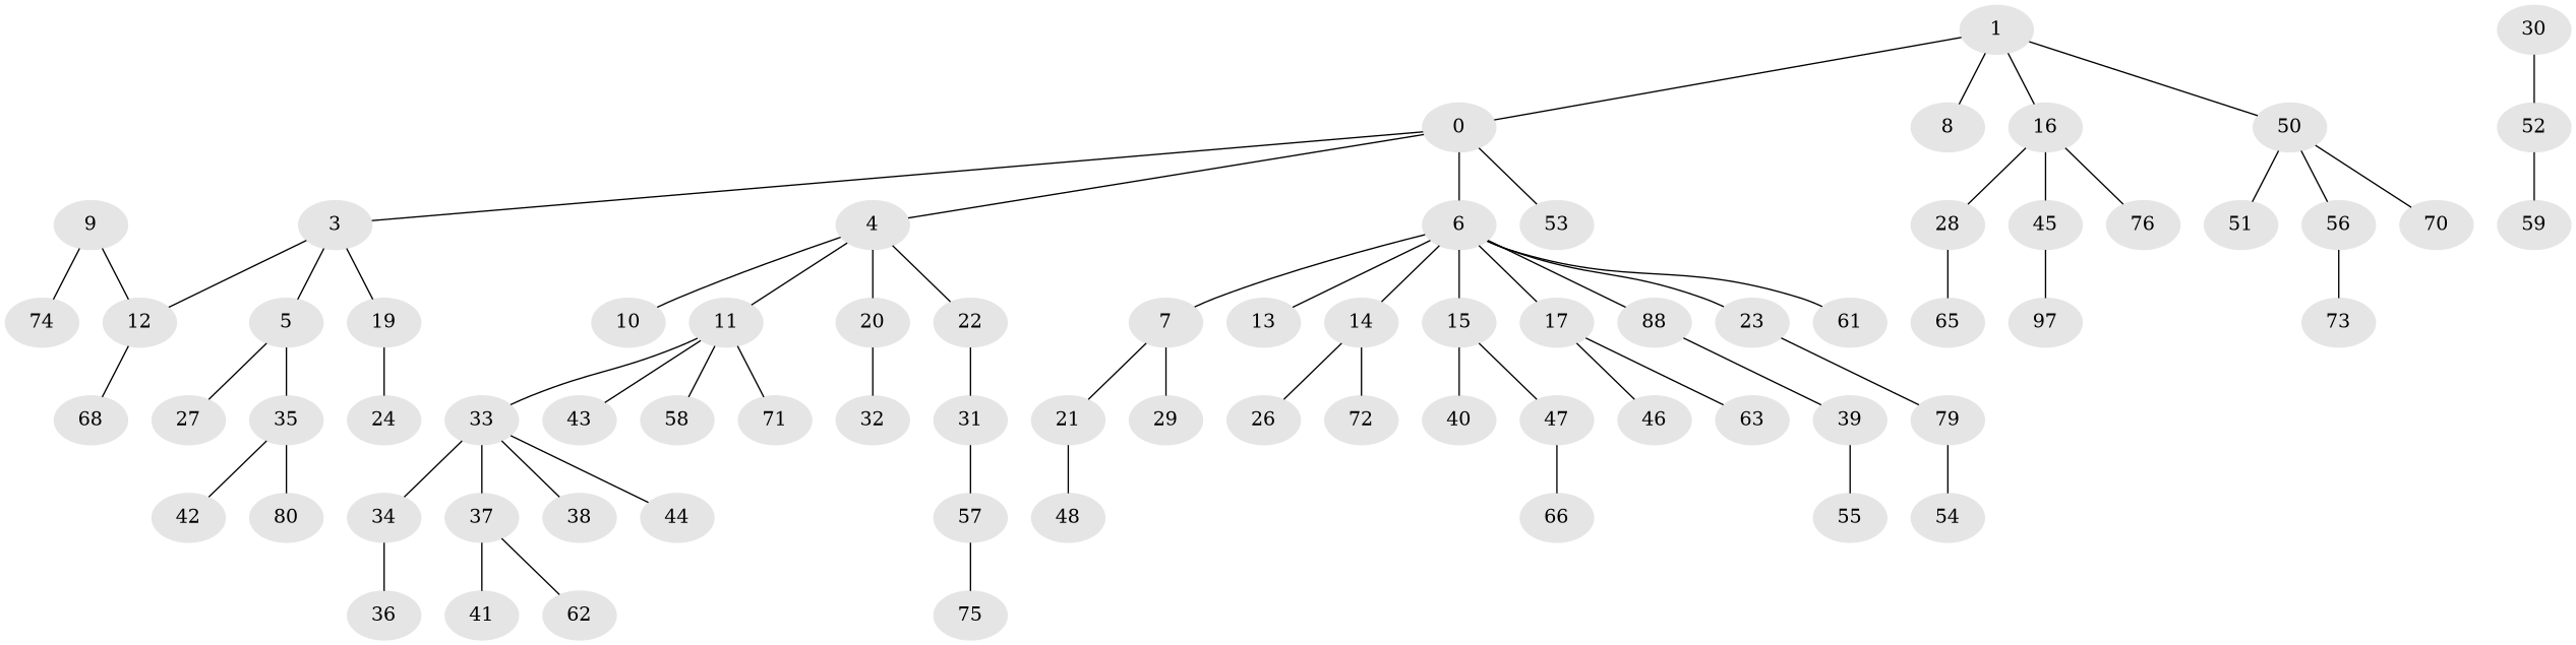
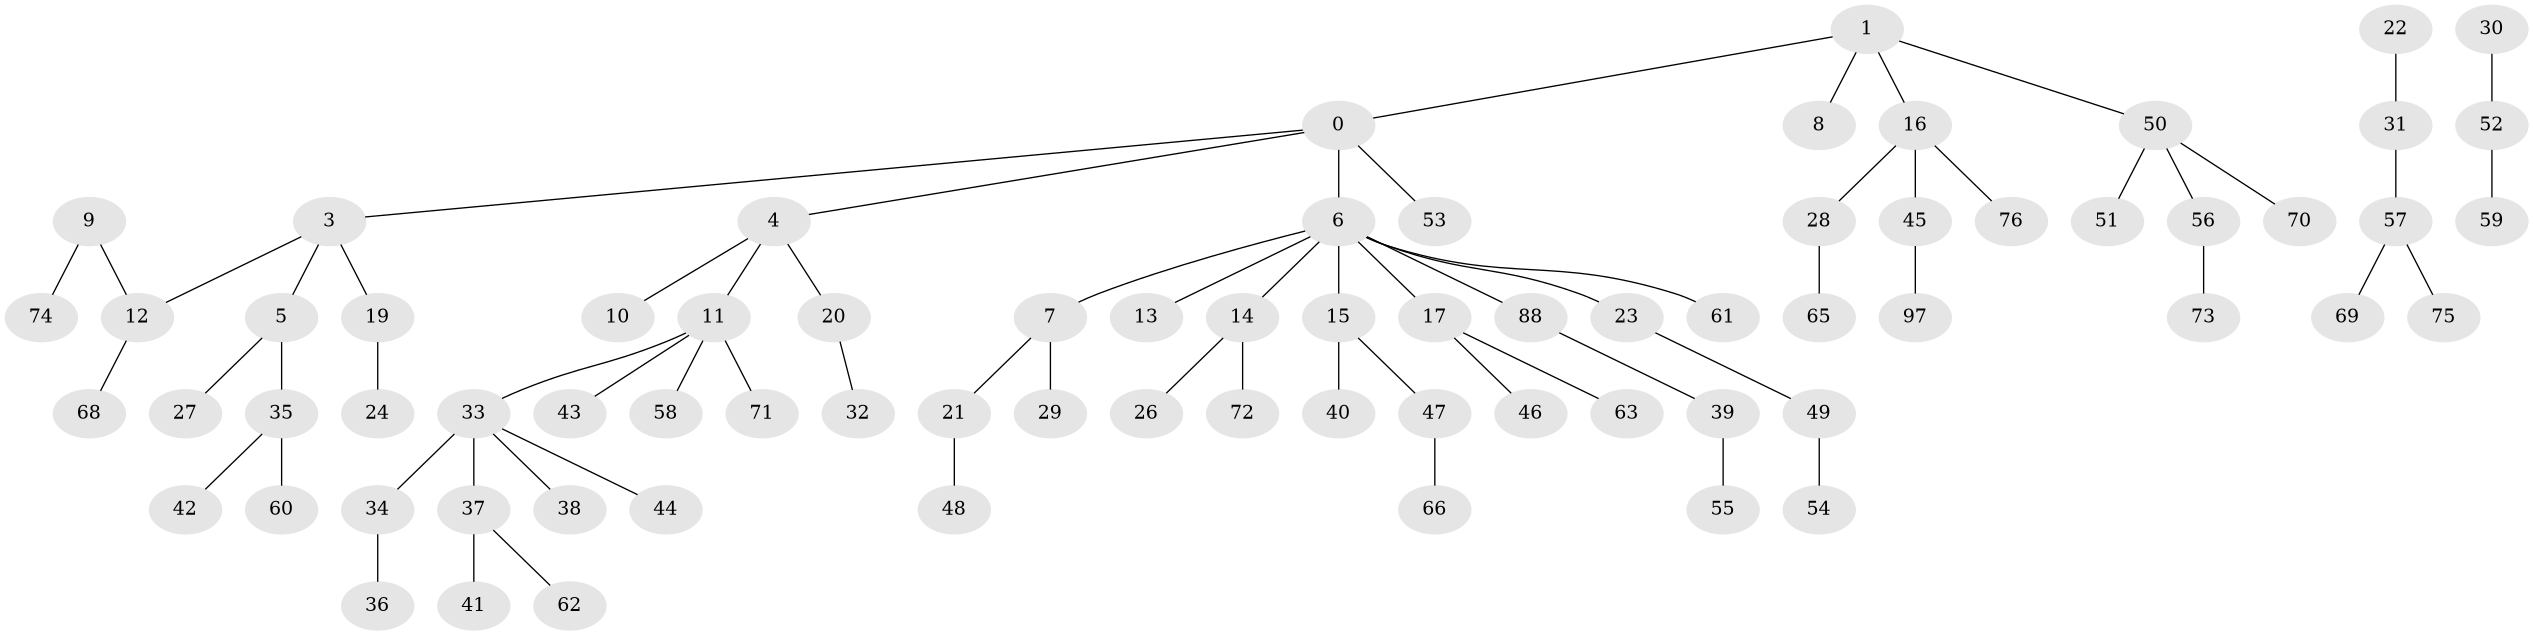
  graph {
    node [color=gray90 style=filled]
    n1 [label=0]
    1
    8
    16
    50
    3
    4
    6
    53
    28
    45
    76
    51
    56
    70
    5
    19
    12
    10
    11
    20
    22
    7
    13
    14
    15
    17
    n28 [label=88]
    23
    61
    27
    35
    9
    74
    24
    33
    43
    58
    71
    32
    31
    42
-   60 [label=80]
+   60
    21
    29
    26
    72
    40
    47
    46
    63
    39
-   49 [label=79]
+   49
    48
    30
    52
    68
    34
    37
    38
    44
    66
    65
    n64 [label=97]
    55
    57
    54
    59
+   69
    75
    36
    41
    62
    73
    n1 -- 3
    n1 -- 4
    n1 -- 6
    n1 -- 53
    1 -- n1
    1 -- 8
    1 -- 16
    1 -- 50
    16 -- 28
    16 -- 45
    16 -- 76
    50 -- 51
    50 -- 56
    50 -- 70
    3 -- 5
    3 -- 19
    3 -- 12
    4 -- 10
    4 -- 11
    4 -- 20
-   4 -- 22
    6 -- 7
    6 -- 13
    6 -- 14
    6 -- 15
    6 -- 17
    6 -- n28
    6 -- 23
    6 -- 61
    28 -- 65
    45 -- n64
    56 -- 73
    5 -- 27
    5 -- 35
    19 -- 24
    12 -- 68
    11 -- 33
    11 -- 43
    11 -- 58
    11 -- 71
    20 -- 32
    22 -- 31
    7 -- 21
    7 -- 29
    14 -- 26
    14 -- 72
    15 -- 40
    15 -- 47
    17 -- 46
    17 -- 63
    n28 -- 39
    23 -- 49
    35 -- 42
    35 -- 60
    9 -- 12
    9 -- 74
    33 -- 34
    33 -- 37
    33 -- 38
    33 -- 44
    31 -- 57
    21 -- 48
    47 -- 66
    39 -- 55
    49 -- 54
    30 -- 52
    52 -- 59
    34 -- 36
    37 -- 41
    37 -- 62
+   57 -- 69
    57 -- 75
  }
